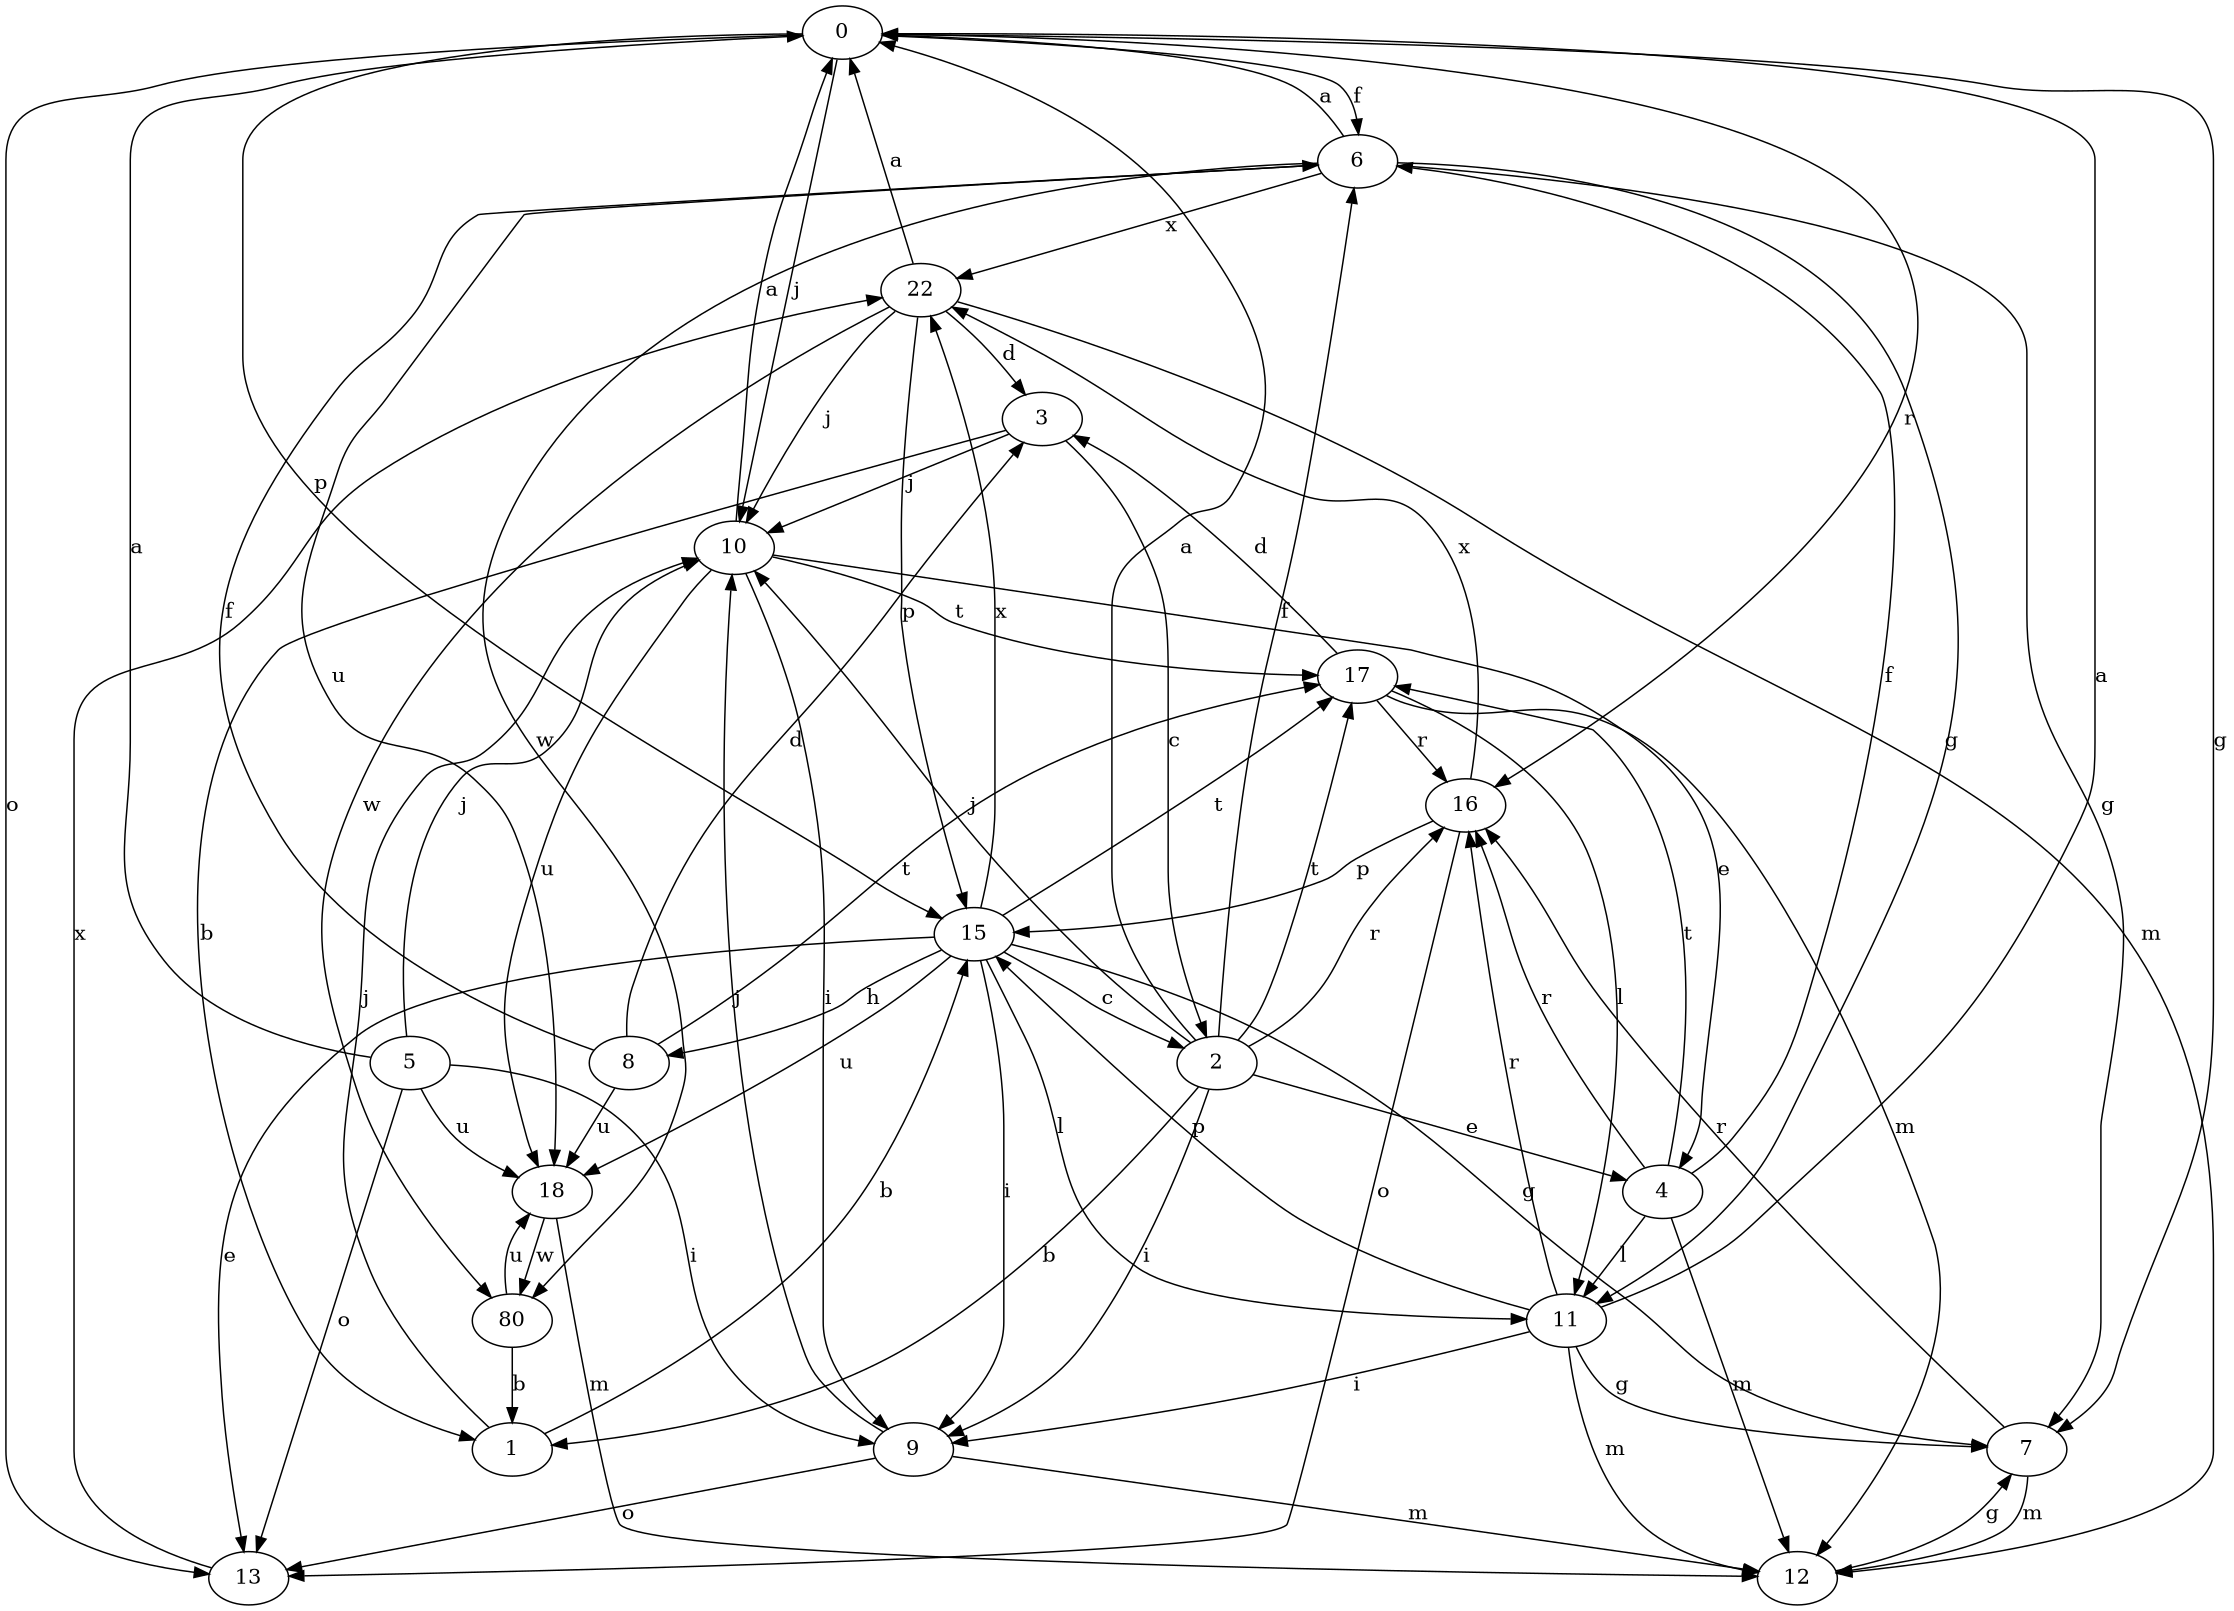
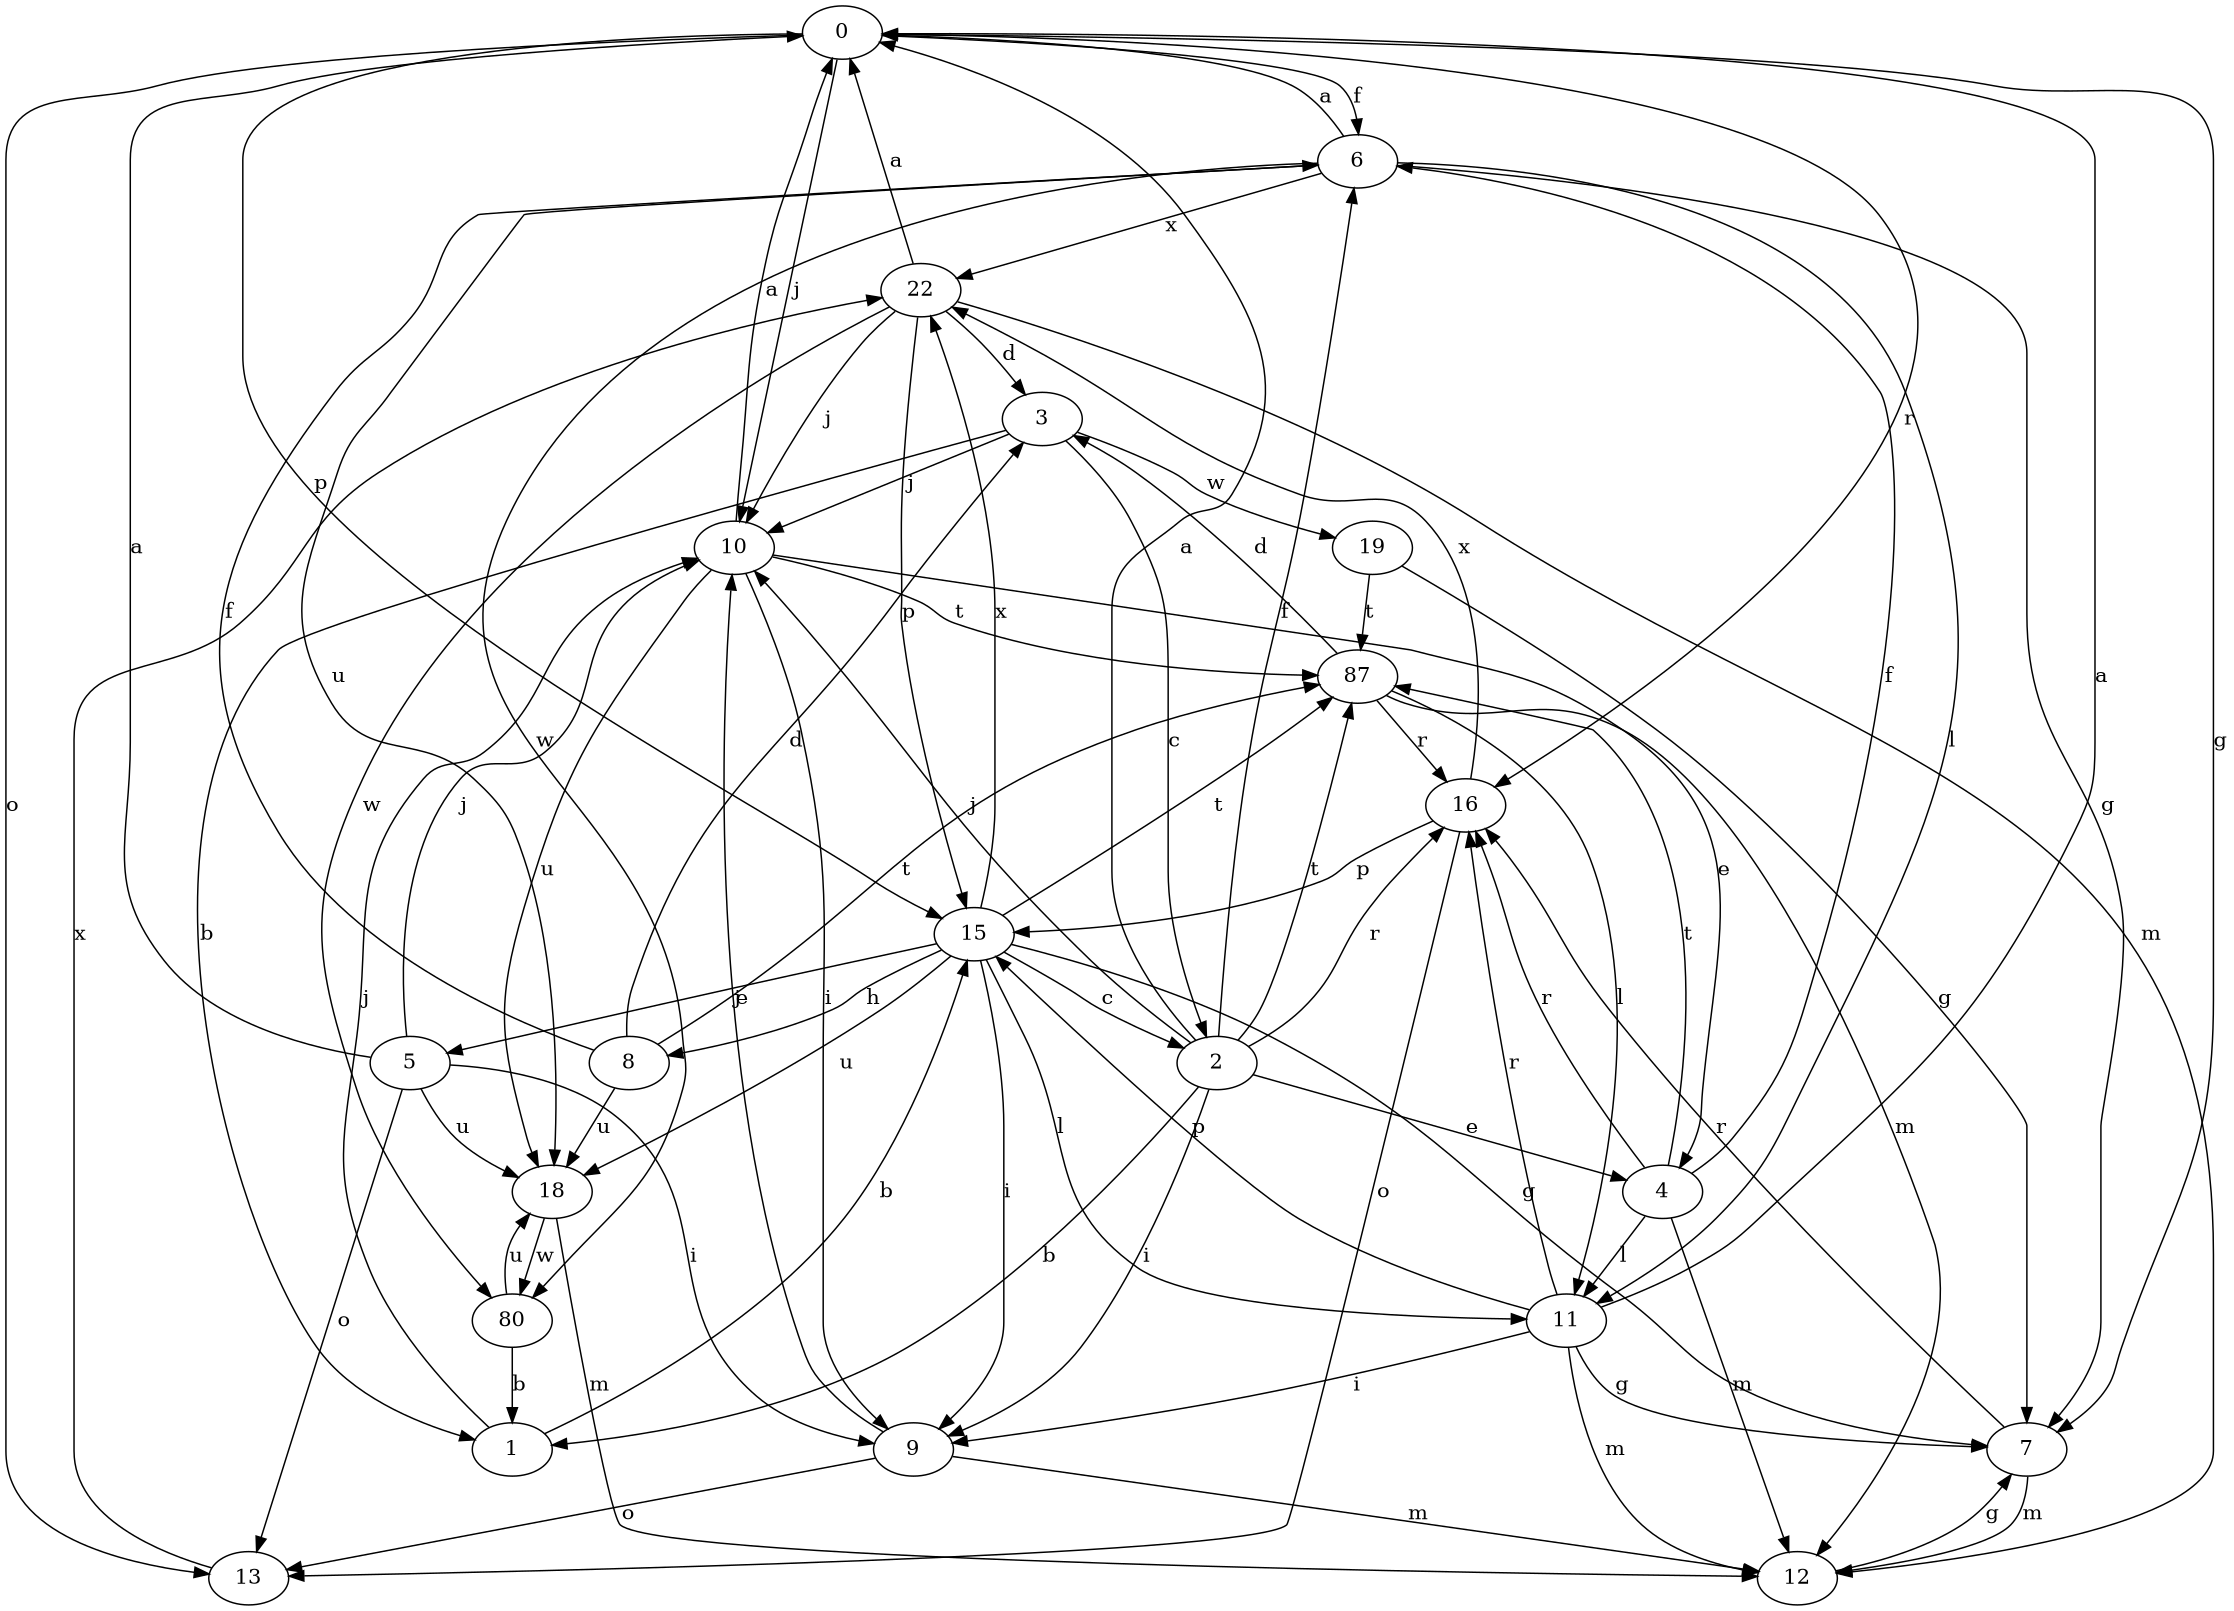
  strict digraph {
    0
    6
    7
    10
    13
    15
    16
    11
    18
    n10 [label=80]
    22
    12
    4
    9
-   17
+   17 [label=87]
    2
    5
    8
    1
    3
+   19
    0 -> 6 [label=f]
    0 -> 7 [label=g]
    0 -> 10 [label=j]
    0 -> 13 [label=o]
    0 -> 15 [label=p]
    0 -> 16 [label=r]
    6 -> 0 [label=a]
    6 -> 7 [label=g]
-   6 -> 11 [label=g]
+   6 -> 11 [label=l]
    6 -> 18 [label=u]
    6 -> n10 [label=w]
    6 -> 22 [label=x]
    7 -> 16 [label=r]
    7 -> 12 [label=m]
    10 -> 0 [label=a]
    10 -> 18 [label=u]
    10 -> 4 [label=e]
    10 -> 9 [label=i]
    10 -> 17 [label=t]
    13 -> 22 [label=x]
    15 -> 7 [label=g]
    15 -> 11 [label=l]
    15 -> 18 [label=u]
    15 -> 22 [label=x]
    15 -> 9 [label=i]
    15 -> 17 [label=t]
    15 -> 2 [label=c]
-   15 -> 13 [label=e]
+   15 -> 5 [label=e]
    15 -> 8 [label=h]
    16 -> 13 [label=o]
    16 -> 15 [label=p]
    16 -> 22 [label=x]
    11 -> 0 [label=a]
    11 -> 7 [label=g]
    11 -> 15 [label=p]
    11 -> 16 [label=r]
    11 -> 12 [label=m]
    11 -> 9 [label=i]
    18 -> n10 [label=w]
    18 -> 12 [label=m]
    n10 -> 18 [label=u]
    n10 -> 1 [label=b]
    22 -> 0 [label=a]
    22 -> 10 [label=j]
    22 -> 15 [label=p]
    22 -> n10 [label=w]
    22 -> 12 [label=m]
    22 -> 3 [label=d]
    12 -> 7 [label=g]
    4 -> 6 [label=f]
    4 -> 16 [label=r]
    4 -> 11 [label=l]
    4 -> 12 [label=m]
    4 -> 17 [label=t]
    9 -> 10 [label=j]
    9 -> 13 [label=o]
    9 -> 12 [label=m]
    17 -> 16 [label=r]
    17 -> 11 [label=l]
    17 -> 12 [label=m]
    17 -> 3 [label=d]
    2 -> 0 [label=a]
    2 -> 6 [label=f]
    2 -> 10 [label=j]
    2 -> 16 [label=r]
    2 -> 4 [label=e]
    2 -> 9 [label=i]
    2 -> 17 [label=t]
    2 -> 1 [label=b]
    5 -> 0 [label=a]
    5 -> 10 [label=j]
    5 -> 13 [label=o]
    5 -> 18 [label=u]
    5 -> 9 [label=i]
    8 -> 6 [label=f]
    8 -> 18 [label=u]
    8 -> 17 [label=t]
    8 -> 3 [label=d]
    1 -> 10 [label=j]
    1 -> 15 [label=b]
    3 -> 10 [label=j]
    3 -> 2 [label=c]
    3 -> 1 [label=b]
+   3 -> 19 [label=w]
+   19 -> 7 [label=g]
+   19 -> 17 [label=t]
  }
